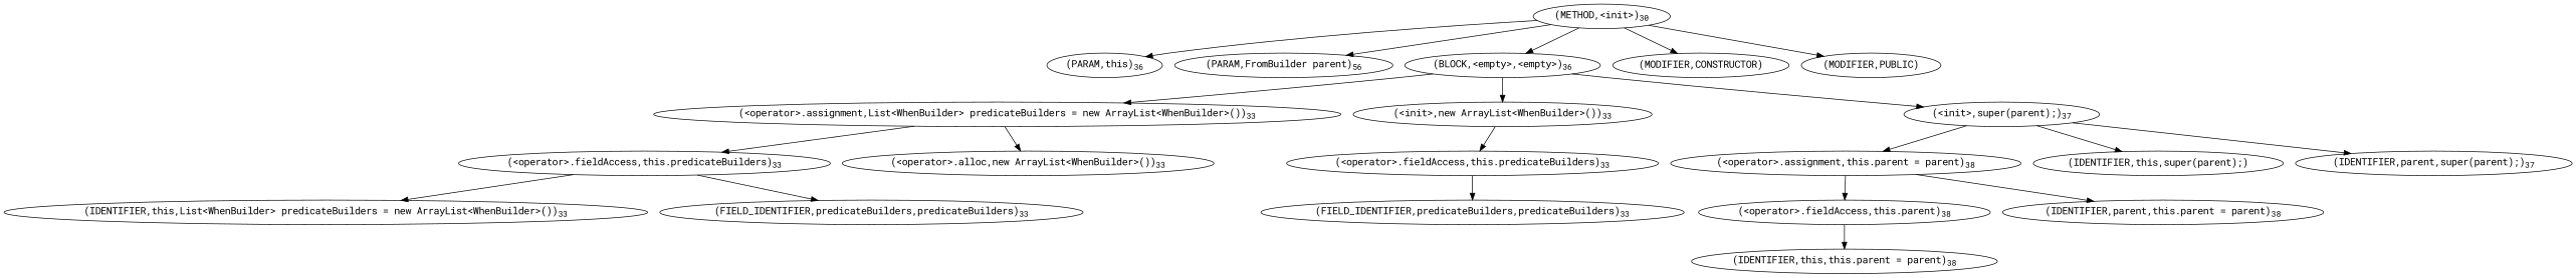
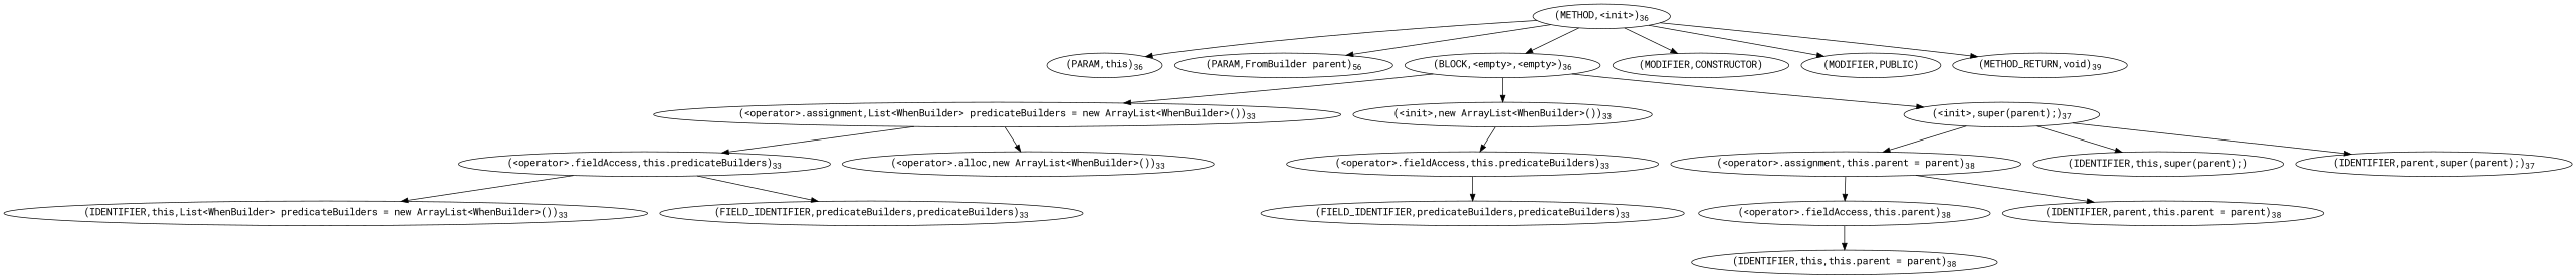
  digraph {
    fontname="Roboto Mono"
    node [fontname="Roboto Mono"]
    edge [fontname="Roboto Mono"]
-   n1 [label=<(METHOD,&lt;init&gt;)<SUB>30</SUB>>]
+   n1 [label=<(METHOD,&lt;init&gt;)<SUB>36</SUB>>]
    n2 [label=<(PARAM,this)<SUB>36</SUB>>]
    n3 [label=<(PARAM,FromBuilder parent)<SUB>56</SUB>>]
    n4 [label=<(BLOCK,&lt;empty&gt;,&lt;empty&gt;)<SUB>36</SUB>>]
    n5 [label=<(MODIFIER,CONSTRUCTOR)>]
    n6 [label=<(MODIFIER,PUBLIC)>]
+   n7 [label=<(METHOD_RETURN,void)<SUB>39</SUB>>]
    n8 [label=<(&lt;operator&gt;.assignment,List&lt;WhenBuilder&gt; predicateBuilders = new ArrayList&lt;WhenBuilder&gt;())<SUB>33</SUB>>]
    n9 [label=<(&lt;init&gt;,new ArrayList&lt;WhenBuilder&gt;())<SUB>33</SUB>>]
    n10 [label=<(&lt;init&gt;,super(parent);)<SUB>37</SUB>>]
    n11 [label=<(&lt;operator&gt;.fieldAccess,this.predicateBuilders)<SUB>33</SUB>>]
    n12 [label=<(&lt;operator&gt;.alloc,new ArrayList&lt;WhenBuilder&gt;())<SUB>33</SUB>>]
    n13 [label=<(&lt;operator&gt;.fieldAccess,this.predicateBuilders)<SUB>33</SUB>>]
    n14 [label=<(&lt;operator&gt;.assignment,this.parent = parent)<SUB>38</SUB>>]
    n15 [label=<(IDENTIFIER,this,super(parent);)>]
    n16 [label=<(IDENTIFIER,parent,super(parent);)<SUB>37</SUB>>]
    n17 [label=<(&lt;operator&gt;.fieldAccess,this.parent)<SUB>38</SUB>>]
    n18 [label=<(IDENTIFIER,parent,this.parent = parent)<SUB>38</SUB>>]
    n19 [label=<(IDENTIFIER,this,List&lt;WhenBuilder&gt; predicateBuilders = new ArrayList&lt;WhenBuilder&gt;())<SUB>33</SUB>>]
    n20 [label=<(FIELD_IDENTIFIER,predicateBuilders,predicateBuilders)<SUB>33</SUB>>]
    n21 [label=<(FIELD_IDENTIFIER,predicateBuilders,predicateBuilders)<SUB>33</SUB>>]
    n22 [label=<(IDENTIFIER,this,this.parent = parent)<SUB>38</SUB>>]
    n1 -> n2
    n1 -> n3
    n1 -> n4
    n1 -> n5
    n1 -> n6
+   n1 -> n7
    n4 -> n8
    n4 -> n9
    n4 -> n10
    n8 -> n11
    n8 -> n12
    n9 -> n13
    n10 -> n14
    n10 -> n15
    n10 -> n16
    n11 -> n19
    n11 -> n20
    n13 -> n21
    n14 -> n17
    n14 -> n18
    n17 -> n22
  }
